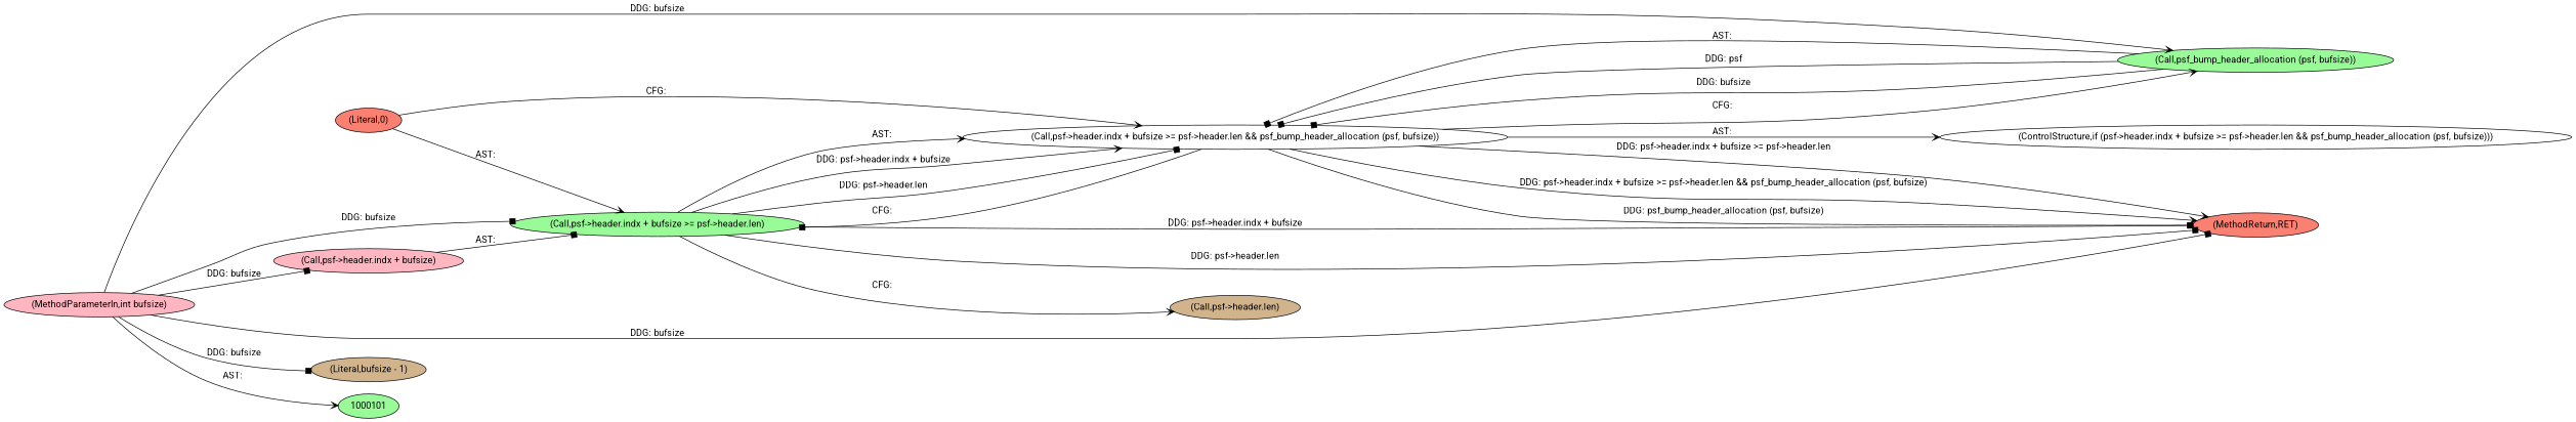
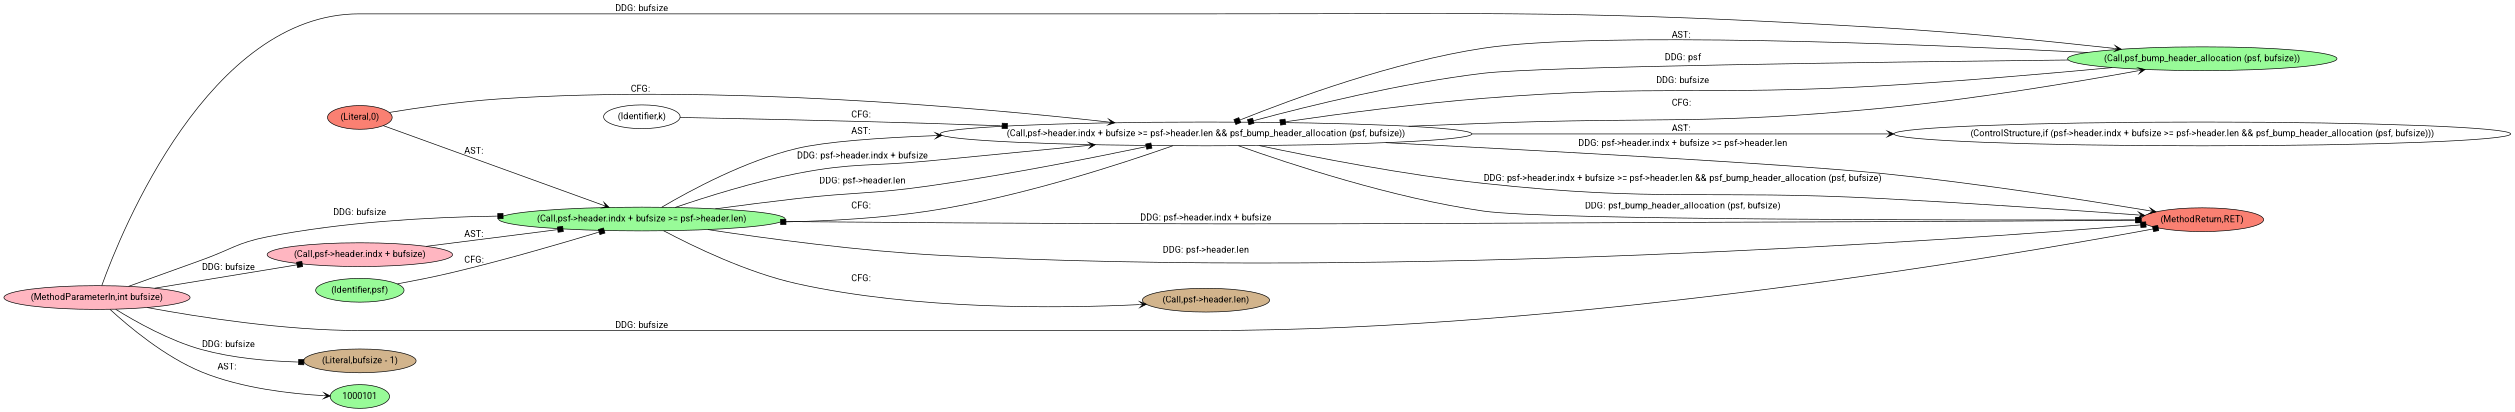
  digraph {
    fontname=Roboto
    rankdir=LR
    node [fillcolor=palegreen fontname=Roboto style=filled]
    edge [arrowhead=box fontname=Roboto]
    n1 [label="(Call,psf->header.indx + bufsize >= psf->header.len)"]
    n2 [fillcolor=white label="(Call,psf->header.indx + bufsize >= psf->header.len && psf_bump_header_allocation (psf, bufsize))"]
    n3 [fillcolor=tan label="(Call,psf->header.len)"]
    n4 [fillcolor=salmon label="(MethodReturn,RET)"]
    n5 [label="(Call,psf_bump_header_allocation (psf, bufsize))"]
    n6 [fillcolor=white label="(ControlStructure,if (psf->header.indx + bufsize >= psf->header.len && psf_bump_header_allocation (psf, bufsize)))"]
    n7 [fillcolor=lightpink label="(MethodParameterIn,int bufsize)"]
    n8 [fillcolor=tan label="(Literal,bufsize - 1)"]
    n9 [fillcolor=lightpink label="(Call,psf->header.indx + bufsize)"]
    1000101
+   n11 [fillcolor=white label="(Identifier,k)"]
    n12 [fillcolor=salmon label="(Literal,0)"]
+   n13 [label="(Identifier,psf)"]
    n1 -> n2 [arrowhead=vee label="AST: "]
    n1 -> n2 [arrowhead=vee label="DDG: psf->header.indx + bufsize"]
    n1 -> n2 [label="DDG: psf->header.len"]
    n1 -> n3 [arrowhead=vee label="CFG: "]
    n1 -> n4 [label="DDG: psf->header.len"]
    n1 -> n4 [label="DDG: psf->header.indx + bufsize"]
    n2 -> n1 [label="CFG: "]
    n2 -> n4 [arrowhead=vee label="DDG: psf->header.indx + bufsize >= psf->header.len && psf_bump_header_allocation (psf, bufsize)"]
    n2 -> n4 [label="DDG: psf_bump_header_allocation (psf, bufsize)"]
    n2 -> n4 [arrowhead=vee label="DDG: psf->header.indx + bufsize >= psf->header.len"]
    n2 -> n5 [arrowhead=vee label="CFG: "]
    n2 -> n6 [arrowhead=vee label="AST: "]
    n5 -> n2 [label="AST: "]
    n5 -> n2 [label="DDG: psf"]
    n5 -> n2 [label="DDG: bufsize"]
    n7 -> n1 [label="DDG: bufsize"]
    n7 -> n4 [label="DDG: bufsize"]
    n7 -> n5 [arrowhead=vee label="DDG: bufsize"]
    n7 -> n8 [label="DDG: bufsize"]
    n7 -> n9 [label="DDG: bufsize"]
    n7 -> 1000101 [arrowhead=vee label="AST: "]
    n9 -> n1 [label="AST: "]
+   n11 -> n2 [label="CFG: "]
    n12 -> n1 [arrowhead=vee label="AST: "]
    n12 -> n2 [arrowhead=vee label="CFG: "]
+   n13 -> n1 [label="CFG: "]
  }
